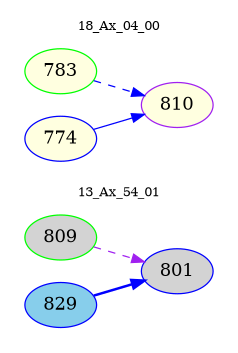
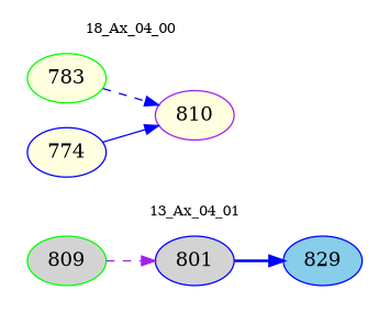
  digraph {
    rankdir=LR
    node [color=blue fillcolor=lightyellow style=filled]
    edge [color=blue style=dashed]
    n1 [color=green fillcolor=lightgrey label=809]
    n2 [fillcolor=lightgrey label=801]
    n3 [fillcolor=skyblue label=829]
    n4 [color=green label=783]
    n5 [label=774]
    n6 [color=purple label=810]
    subgraph cluster_1 {
      color=white
      fontsize=10
-     label="13_Ax_54_01"
+     label="13_Ax_04_01"
      n1
      n2
      n3
    }
    subgraph cluster_2 {
      color=white
      fontsize=10
      label="18_Ax_04_00"
      n4
      n5
      n6
    }
    n1 -> n2 [color=purple]
-   n3 -> n2 [style=bold]
+   n2 -> n3 [style=bold]
    n4 -> n6
    n5 -> n6 [style=solid]
  }
